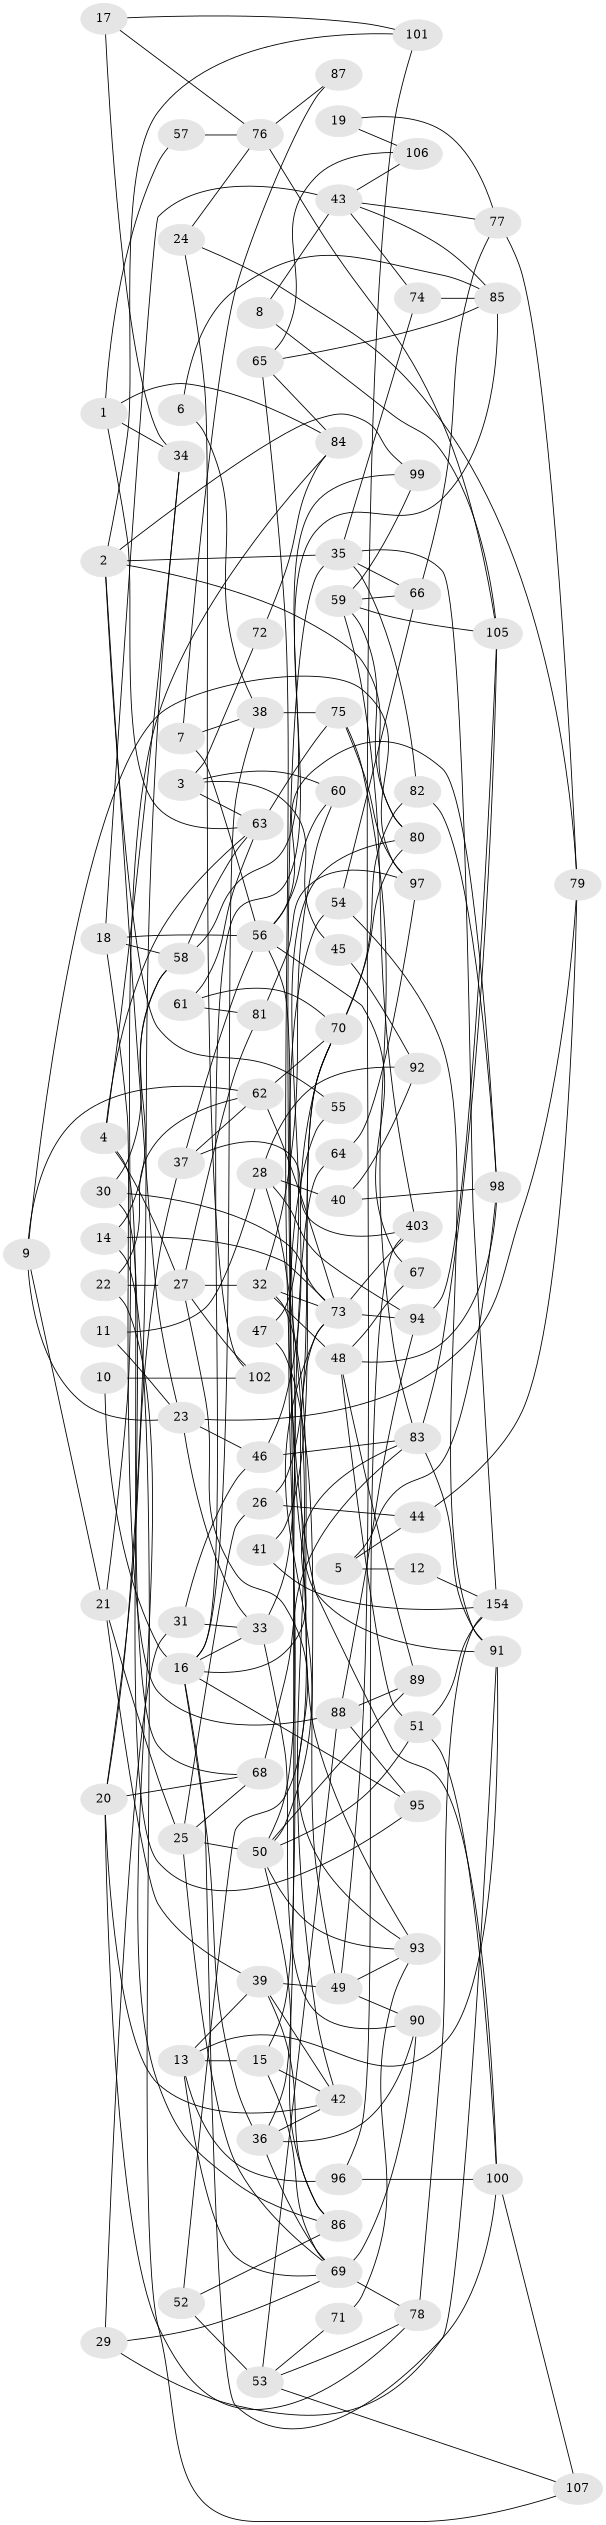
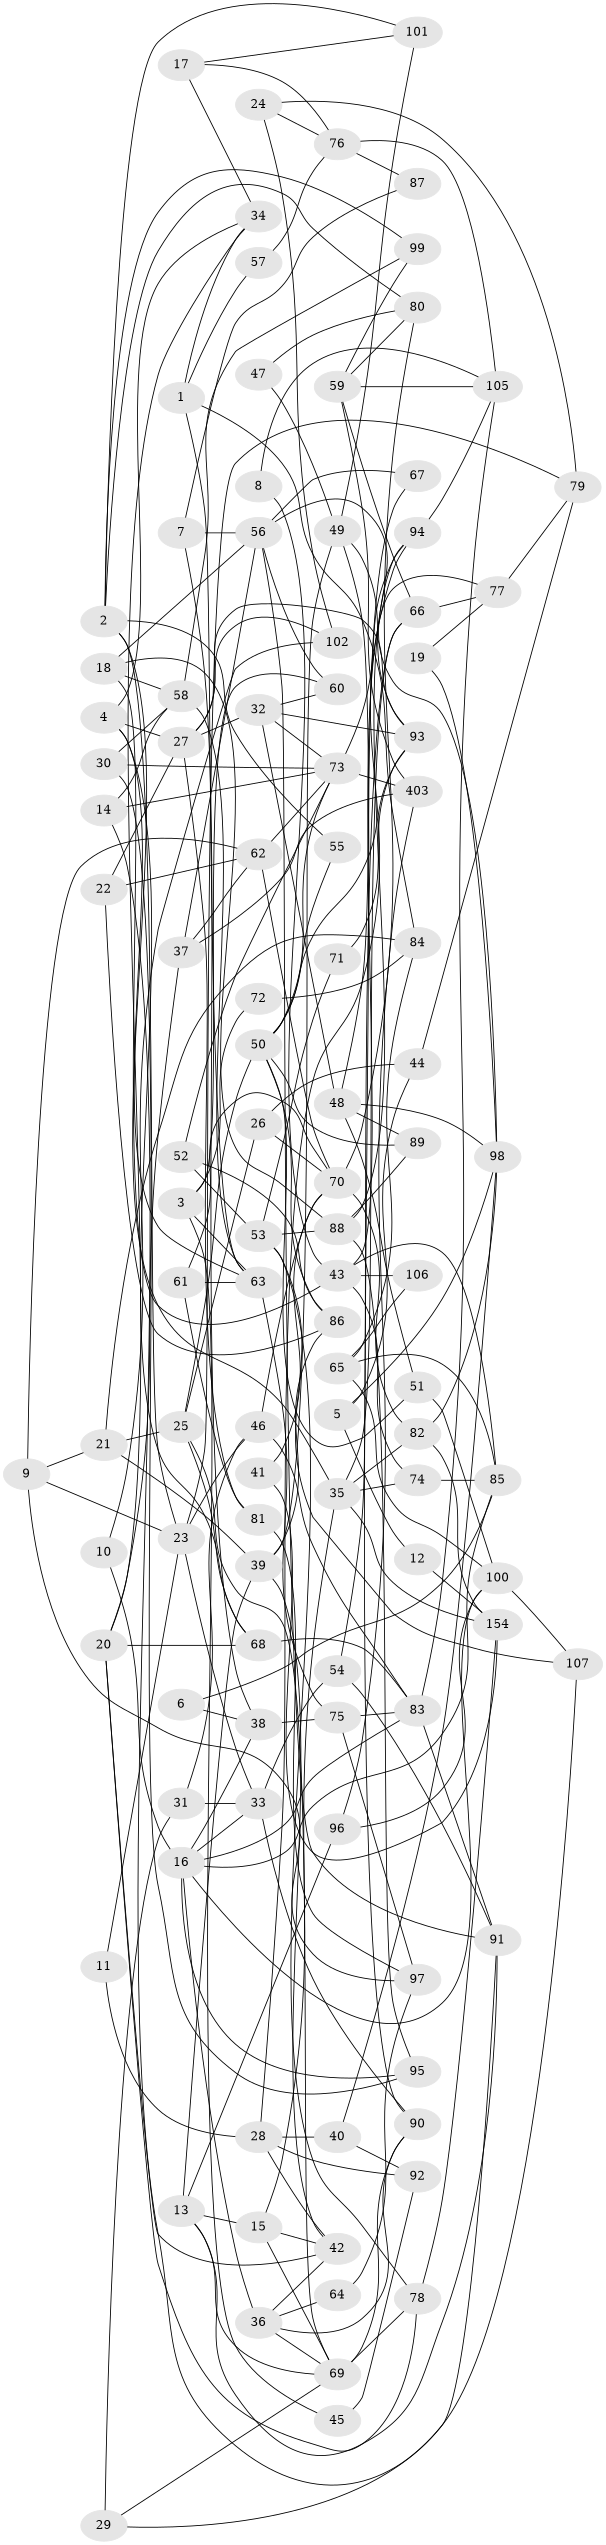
  graph {
    rankdir=LR
    node [color=gray90 style=filled]
    1
    34
    57
    63
    84
    76
    75
    2
    23
    35
    55
    80
    99
    101
    33
    46
    79
    n18 [label=154]
    66
    74
    82
    3
    45
    60
    72
    92
    4
    27
    68
    102
    32
    81
    93
    83
    5
    12
    44
    98
    37
    56
    62
    n42 [label=403]
    6
    38
    85
    7
    87
    91
    67
    8
    43
    105
    77
    106
    9
    21
    97
    39
    25
    73
    70
    10
    16
    36
    95
    100
    11
    28
    42
    40
    94
    13
    15
    69
    96
    86
    49
    78
    90
    14
    58
    107
    54
    64
    17
    18
    88
    89
    19
    20
    26
    50
    22
    24
    51
    48
    29
    31
    30
    41
    47
    52
    53
    71
    59
    61
    65
    1 -- 34
    1 -- 57
    1 -- 63
    1 -- 84
    57 -- 76
    63 -- 75
    76 -- 87
    76 -- 105
    75 -- 83
    75 -- 97
    2 -- 23
    2 -- 35
    2 -- 55
    2 -- 80
    2 -- 99
    2 -- 101
    23 -- 33
    23 -- 46
    23 -- 79
    35 -- n18
    35 -- 66
    35 -- 74
    35 -- 82
    33 -- 90
    33 -- 54
    46 -- 83
    46 -- 70
    66 -- 77
    74 -- 85
-   51 -- n18
+   82 -- n18
    82 -- 98
    3 -- 63
    3 -- 45
    3 -- 60
    3 -- 72
    45 -- 92
    72 -- 84
    4 -- 34
    4 -- 63
    4 -- 27
    4 -- 68
    27 -- 102
    27 -- 32
    27 -- 81
    27 -- 93
    68 -- 83
    32 -- 60
    32 -- 93
    32 -- 73
    32 -- 48
    81 -- 97
    83 -- 91
    83 -- 105
    5 -- 12
    5 -- 44
    5 -- 98
    12 -- n18
    44 -- 79
    37 -- 56
    37 -- 62
    37 -- n42
    56 -- 60
    56 -- 98
    56 -- 91
    56 -- 67
    62 -- 73
    62 -- 70
    6 -- 38
    6 -- 85
    38 -- 75
    7 -- 56
    7 -- 38
    7 -- 87
    8 -- 43
    8 -- 105
    43 -- 74
    43 -- 85
    43 -- 77
    43 -- 106
    77 -- 79
    9 -- 23
    9 -- 62
    9 -- 21
    9 -- 97
    21 -- 84
    21 -- 39
    21 -- 25
    39 -- 42
    39 -- 86
    39 -- 49
    25 -- 68
    25 -- 69
    25 -- 26
    25 -- 50
    73 -- n42
    73 -- 94
    70 -- 80
    70 -- 82
    10 -- 102
    10 -- 16
    16 -- 33
    16 -- 83
    16 -- 38
    16 -- 85
    16 -- 36
    16 -- 95
    16 -- 100
    36 -- 42
    36 -- 69
    36 -- 90
    36 -- 64
    100 -- 107
    11 -- 23
    11 -- 28
    28 -- 92
    28 -- 42
    28 -- 40
    28 -- 94
    40 -- 92
    40 -- 98
    94 -- 105
    13 -- 91
    13 -- 39
    13 -- 15
    13 -- 69
    13 -- 96
    15 -- 35
    15 -- 42
    15 -- 69
    69 -- 78
    69 -- 90
    96 -- n42
    96 -- 100
    49 -- 101
    49 -- 93
    49 -- 90
    78 -- n18
    14 -- 73
    14 -- 58
    14 -- 107
    58 -- 63
    58 -- 99
    54 -- 66
    54 -- 91
    64 -- 97
    17 -- 34
    17 -- 76
    17 -- 101
    18 -- 56
    18 -- 43
    18 -- 58
    18 -- 88
    88 -- 95
    88 -- 94
    88 -- 89
-   19 -- 106
+   19 -- 98
    19 -- 77
    20 -- 34
    20 -- 68
    20 -- 37
    20 -- 42
    20 -- 78
    26 -- 44
    26 -- 70
    50 -- 55
    50 -- 93
    50 -- 73
    50 -- 86
    50 -- 89
    50 -- 51
    22 -- 27
    22 -- 62
    22 -- 86
    24 -- 76
    24 -- 79
    24 -- 102
    51 -- 100
    48 -- 98
    48 -- 67
    48 -- 89
    48 -- 51
    29 -- 91
    29 -- 69
    29 -- 31
    31 -- 33
    31 -- 46
    30 -- 73
    30 -- 95
    30 -- 58
    41 -- n18
    41 -- 70
    47 -- 80
    47 -- 49
    52 -- 73
    52 -- 86
    52 -- 53
    53 -- 78
    53 -- 107
    53 -- 88
    53 -- 71
    71 -- 93
    59 -- 80
    59 -- 99
    59 -- 66
    59 -- n42
    59 -- 105
    61 -- 63
    61 -- 81
    61 -- 70
    65 -- 84
    65 -- 85
    65 -- 106
    65 -- 100
  }
